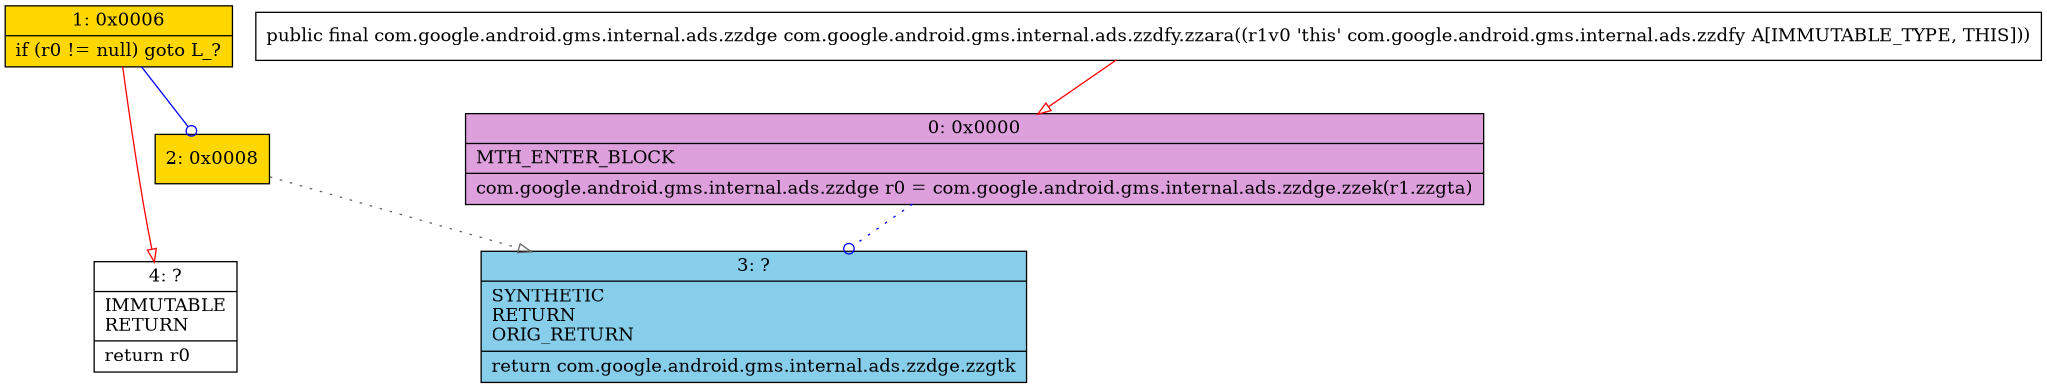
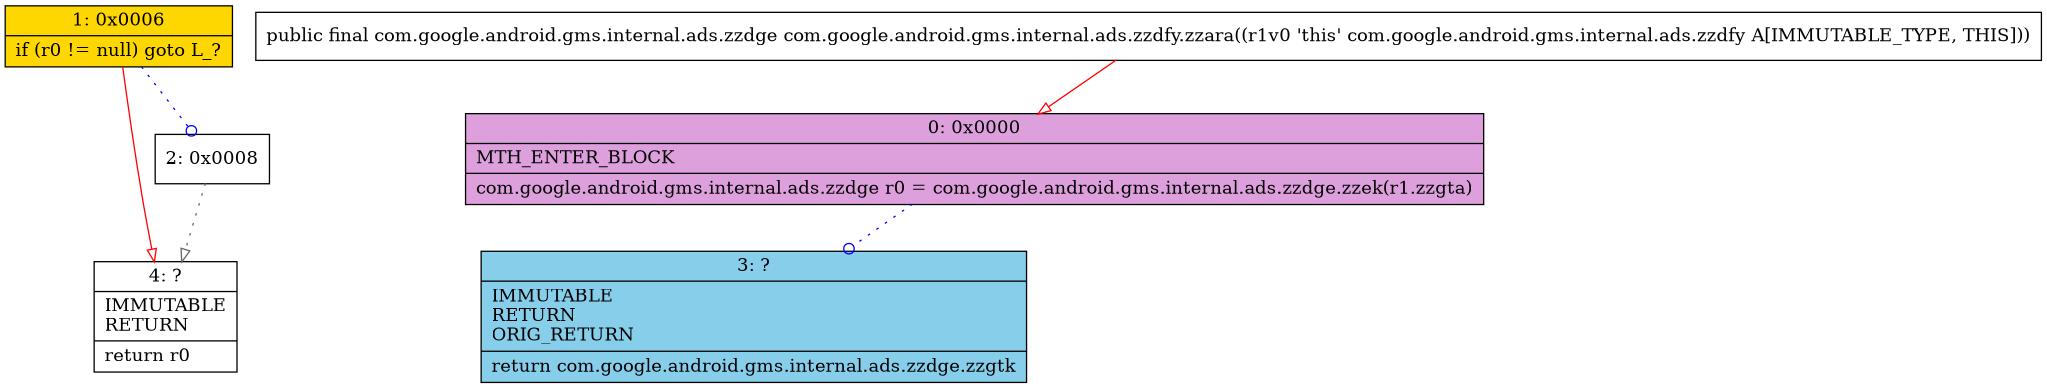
  digraph {
    node [fillcolor=gold shape=record style=filled]
    edge [arrowhead=onormal color=blue style=dotted]
    n1 [fillcolor=plum label="{0\:\ 0x0000|MTH_ENTER_BLOCK\l|com.google.android.gms.internal.ads.zzdge r0 = com.google.android.gms.internal.ads.zzdge.zzek(r1.zzgta)\l}"]
-   n2 [fillcolor=skyblue label="{3\:\ ?|SYNTHETIC\lRETURN\lORIG_RETURN\l|return com.google.android.gms.internal.ads.zzdge.zzgtk\l}"]
+   n2 [fillcolor=skyblue label="{3\:\ ?|IMMUTABLE\lRETURN\lORIG_RETURN\l|return com.google.android.gms.internal.ads.zzdge.zzgtk\l}"]
    n3 [label="{1\:\ 0x0006|if (r0 != null) goto L_?\l}"]
-   n4 [label="{2\:\ 0x0008}"]
+   n4 [fillcolor=white label="{2\:\ 0x0008}"]
    n5 [fillcolor=white label="{4\:\ ?|IMMUTABLE\lRETURN\l|return r0\l}"]
    n6 [fillcolor=white label="{public final com.google.android.gms.internal.ads.zzdge com.google.android.gms.internal.ads.zzdfy.zzara((r1v0 'this' com.google.android.gms.internal.ads.zzdfy A[IMMUTABLE_TYPE, THIS])) }"]
    n1 -> n2 [arrowhead=odot]
-   n3 -> n4 [arrowhead=odot style=solid]
+   n3 -> n4 [arrowhead=odot]
    n3 -> n5 [color=red style=solid]
-   n4 -> n2 [color=gray40]
+   n4 -> n5 [color=gray40]
    n6 -> n1 [color=red style=solid]
  }
